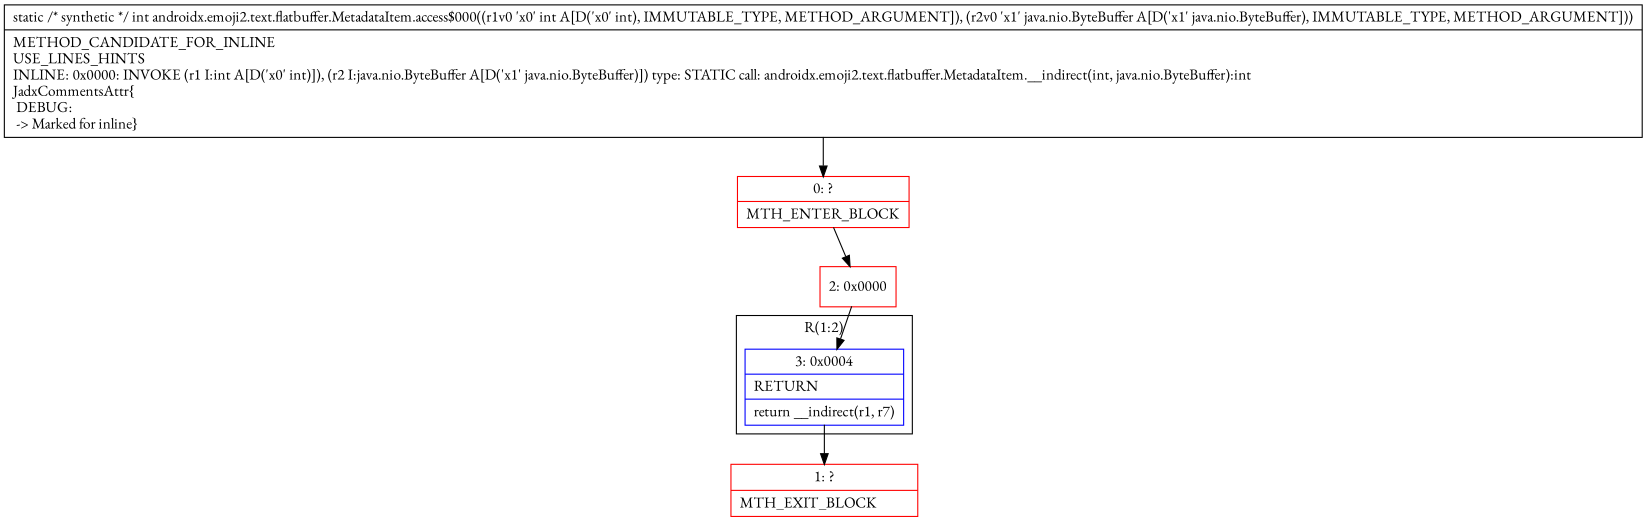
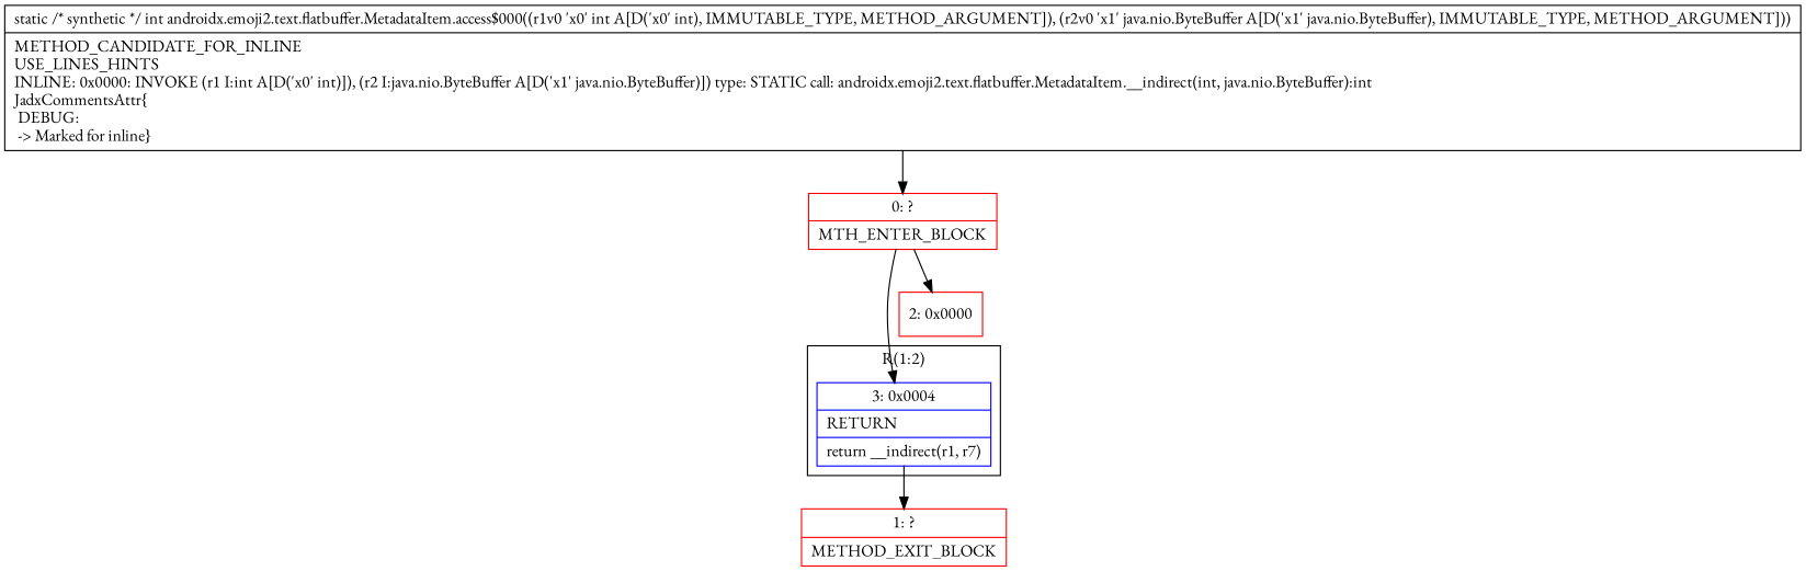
  digraph {
    fontname="EB Garamond"
    node [color=red fontname="EB Garamond" shape=record]
    edge [fontname="EB Garamond"]
    n1 [color=blue label="{3\:\ 0x0004|RETURN\l|return __indirect(r1, r7)\l}"]
-   n2 [label="{1\:\ ?|MTH_EXIT_BLOCK\l}"]
+   n2 [label="{1\:\ ?|METHOD_EXIT_BLOCK\l}"]
    n3 [label="{0\:\ ?|MTH_ENTER_BLOCK\l}"]
    n4 [label="{2\:\ 0x0000}"]
    n5 [label="{static \/* synthetic *\/ int androidx.emoji2.text.flatbuffer.MetadataItem.access$000((r1v0 'x0' int A[D('x0' int), IMMUTABLE_TYPE, METHOD_ARGUMENT]), (r2v0 'x1' java.nio.ByteBuffer A[D('x1' java.nio.ByteBuffer), IMMUTABLE_TYPE, METHOD_ARGUMENT]))  | METHOD_CANDIDATE_FOR_INLINE\lUSE_LINES_HINTS\lINLINE: 0x0000: INVOKE  (r1 I:int A[D('x0' int)]), (r2 I:java.nio.ByteBuffer A[D('x1' java.nio.ByteBuffer)]) type: STATIC call: androidx.emoji2.text.flatbuffer.MetadataItem.__indirect(int, java.nio.ByteBuffer):int\lJadxCommentsAttr\{\l DEBUG: \l \-\> Marked for inline\}\l}" color=""]
    subgraph cluster_1 {
      label="R(1:2)"
      n1
    }
    n1 -> n2
    n3 -> n4
-   n4 -> n1
+   n3 -> n1
    n5 -> n3
  }
